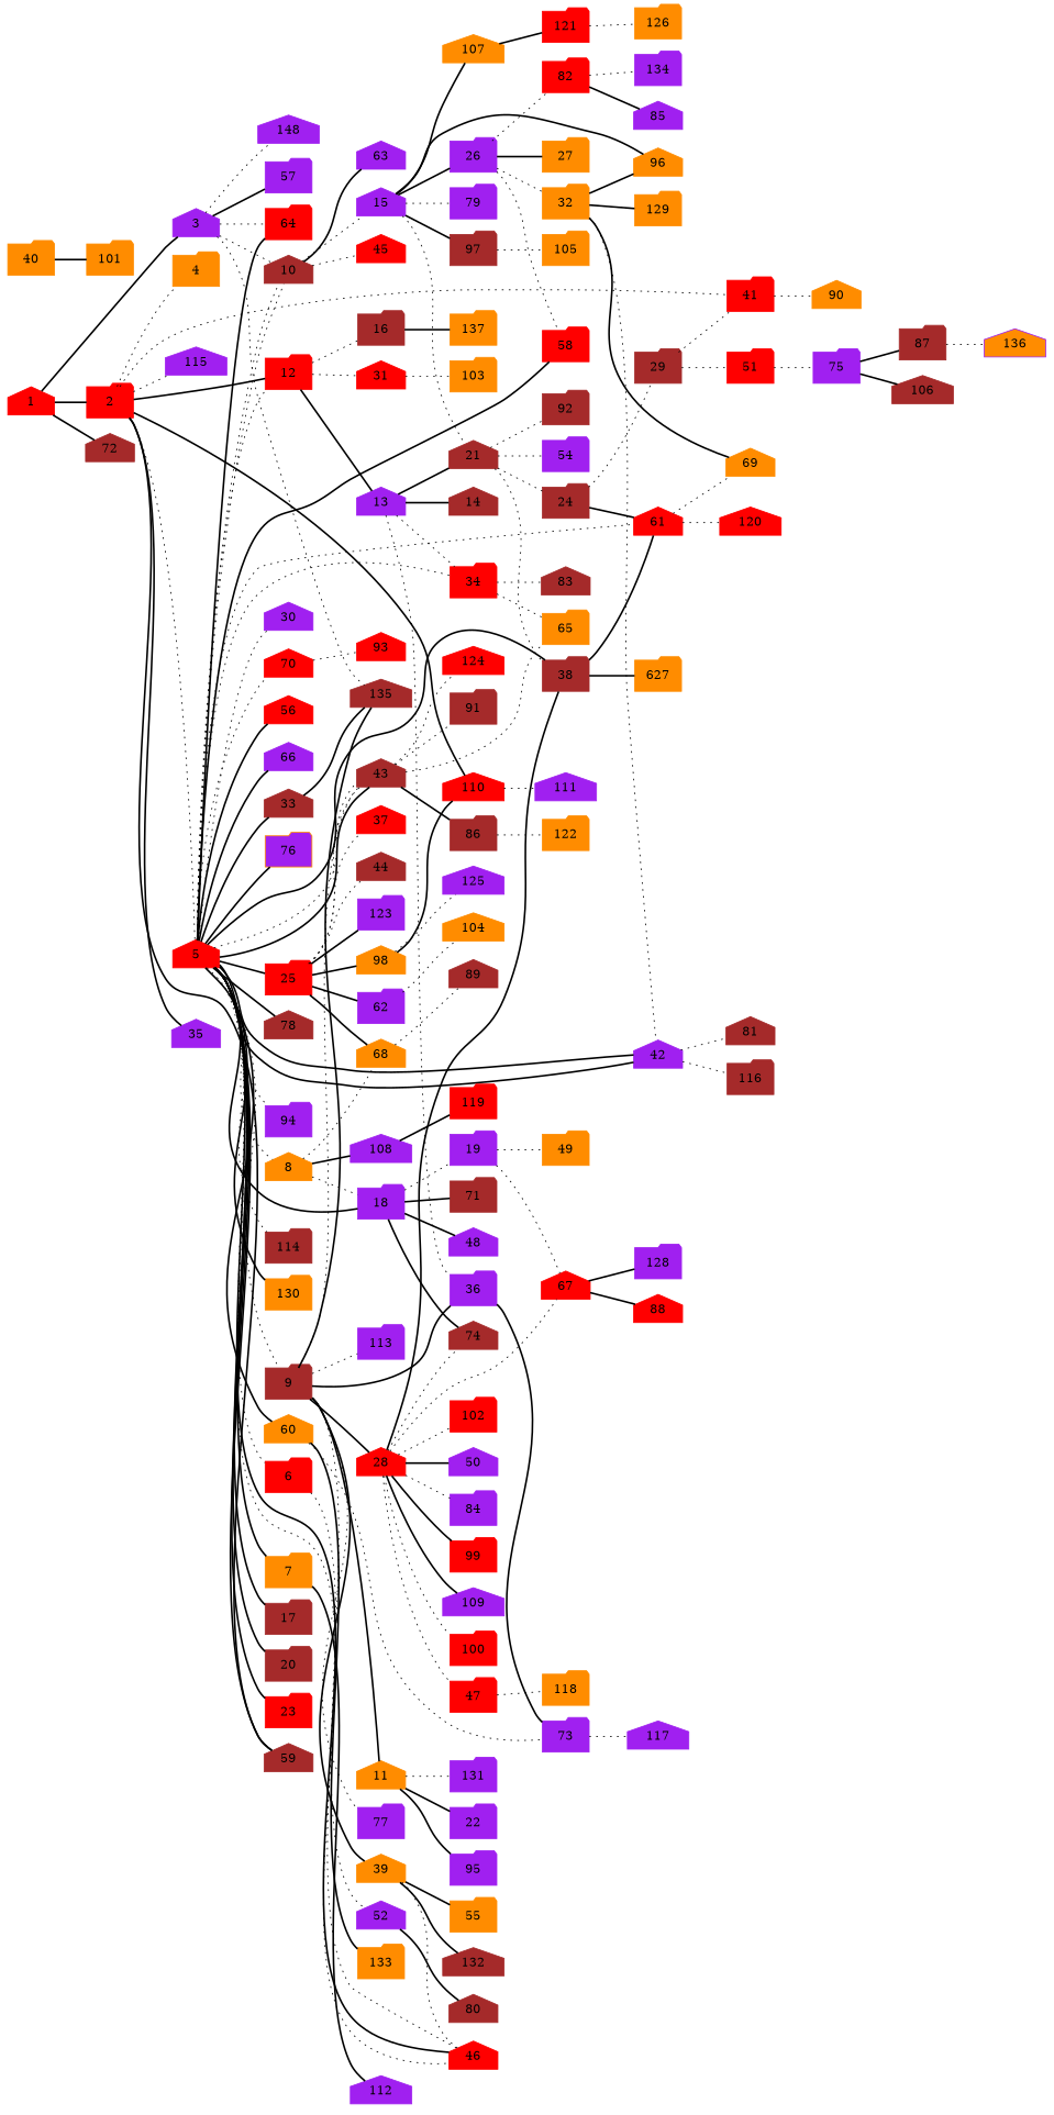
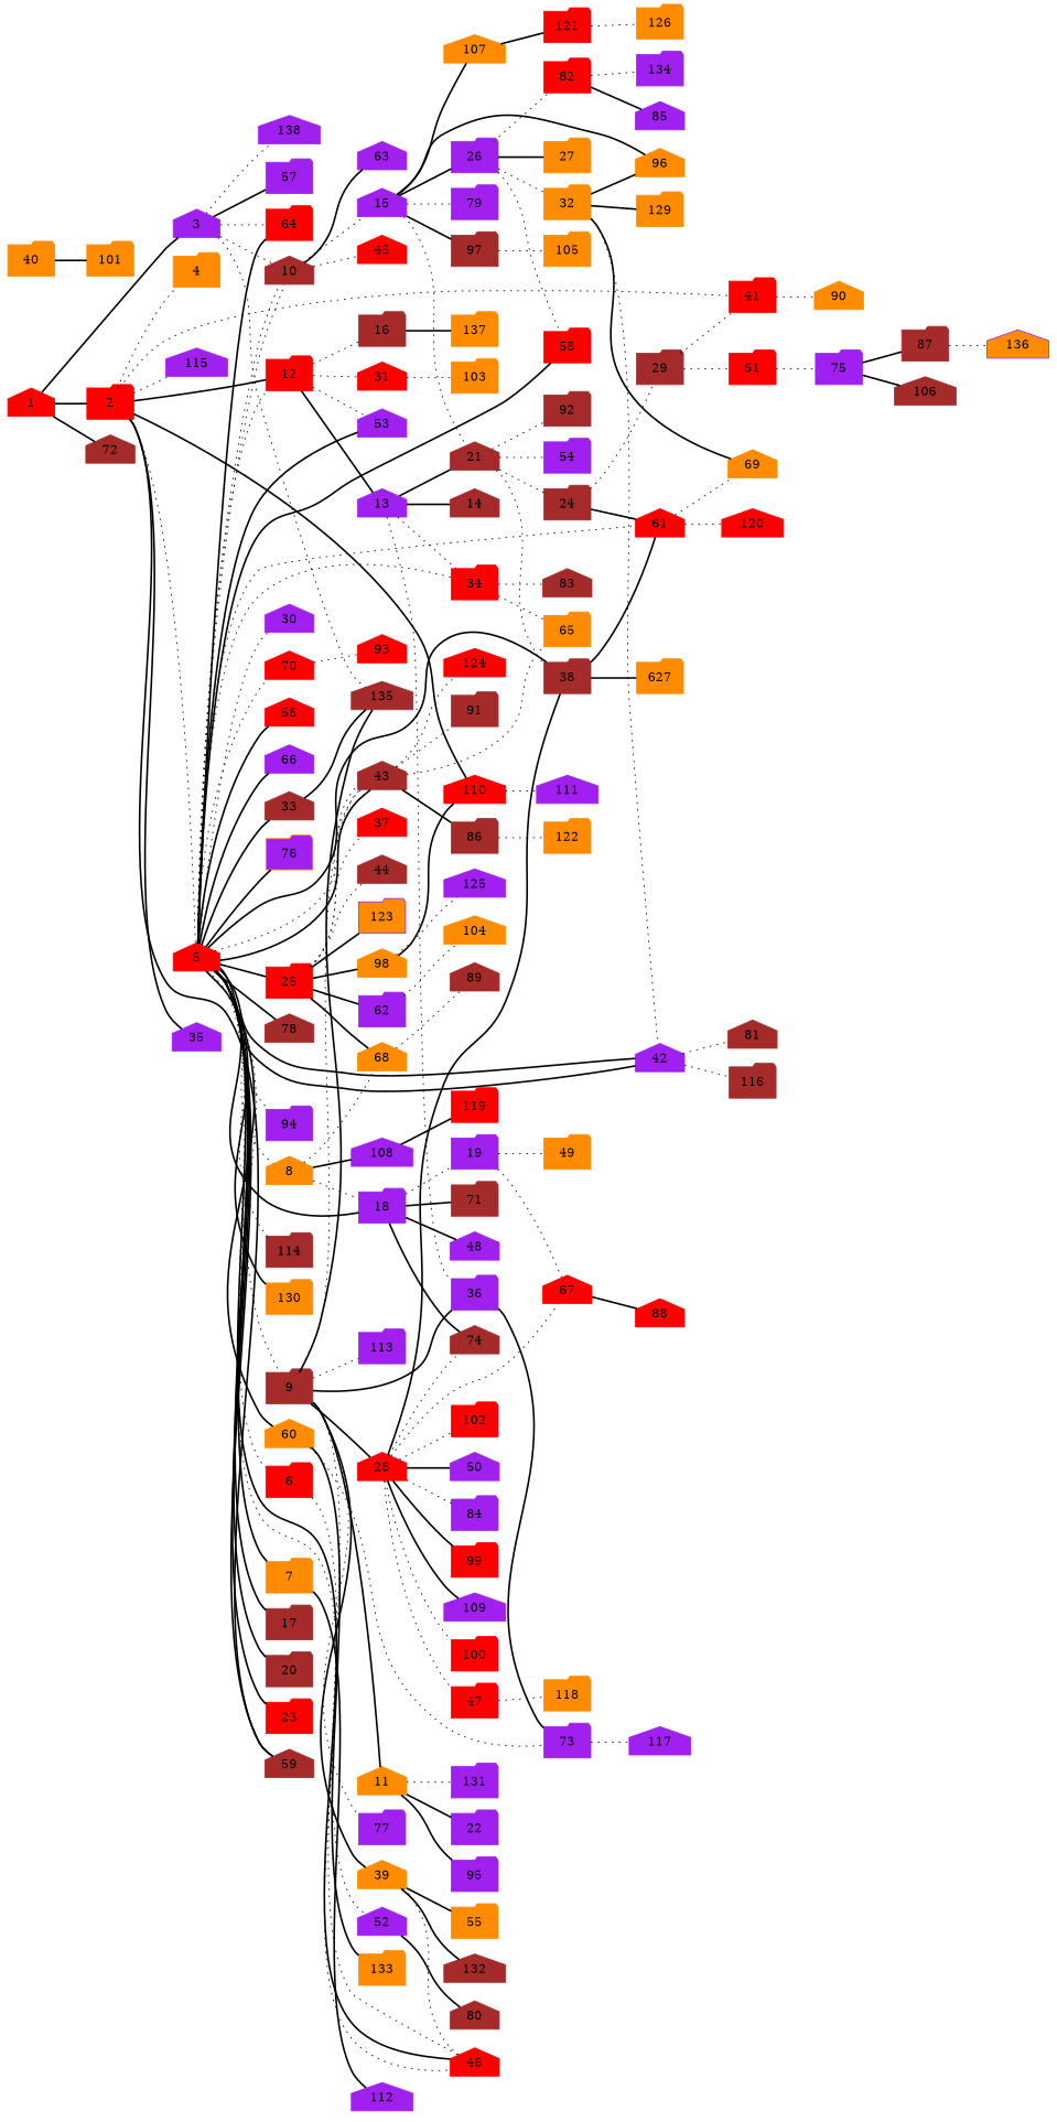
  graph {
    rankdir=LR
    node [color=purple shape=folder style=filled]
    edge [style=dotted]
    1 [color=red shape=house]
    2 [color=red]
    3 [shape=house]
    72 [color=brown shape=house]
    4 [color=darkorange]
    5 [color=red shape=house]
    12 [color=red]
    35 [shape=house]
    41 [color=red]
    59 [color=brown shape=house]
    110 [color=red shape=house]
    115 [shape=house]
    10 [color=brown shape=house]
    57
    64 [color=red]
    135 [color=brown shape=house]
-   138 [shape=house label=148]
+   138 [shape=house]
    6 [color=red]
    7 [color=darkorange]
    8 [color=darkorange shape=house]
    9 [color=brown]
    17 [color=brown]
    18
    20 [color=brown]
    23 [color=red]
    25 [color=red]
    30 [shape=house]
    33 [color=brown shape=house]
    34 [color=red]
    38 [color=brown]
    42 [shape=house]
    43 [color=brown shape=house]
    46 [color=red shape=house]
+   53 [shape=house]
    56 [color=red shape=house]
    58 [color=red]
    60 [color=darkorange shape=house]
    61 [color=red shape=house]
    66 [shape=house]
    70 [color=red shape=house]
    76 [color=darkorange fillcolor=purple]
    78 [color=brown shape=house]
    94
    114 [color=brown]
    130 [color=darkorange]
    13 [shape=house]
    16 [color=brown]
    31 [color=red shape=house]
    90 [color=darkorange shape=house]
    111 [shape=house]
    15 [shape=house]
    45 [color=red shape=house]
    63 [shape=house]
    112 [shape=house]
    68 [color=darkorange shape=house]
    108 [shape=house]
    11 [color=darkorange shape=house]
    28 [color=red shape=house]
    36
    39 [color=darkorange shape=house]
    52 [shape=house]
    77
    113
    19
    48 [shape=house]
    71 [color=brown]
    74 [color=brown shape=house]
    37 [color=red shape=house]
    44 [color=brown shape=house]
    62
    98 [color=darkorange shape=house]
-   123
+   123 [fillcolor=darkorange]
    65 [color=darkorange]
    83 [color=brown shape=house]
    n75 [color=darkorange label=627]
    81 [color=brown shape=house]
    116 [color=brown]
    86 [color=brown]
    91 [color=brown]
    124 [color=red shape=house]
    73
    133 [color=darkorange]
    69 [color=darkorange shape=house]
    120 [color=red shape=house]
    93 [color=red shape=house]
    89 [color=brown shape=house]
    119 [color=red]
    22
    95
    131
    109 [shape=house]
    67 [color=red shape=house]
    47 [color=red]
    50 [shape=house]
    84
    99 [color=red]
    100 [color=red]
    102 [color=red]
    55 [color=darkorange]
    132 [color=brown shape=house]
    80 [color=brown shape=house]
    21 [color=brown shape=house]
    26
    79
    96 [color=darkorange shape=house]
    97 [color=brown]
    107 [color=darkorange shape=house]
    14 [color=brown shape=house]
    137 [color=darkorange]
    103 [color=darkorange]
    24 [color=brown]
    54
    92 [color=brown]
    27 [color=darkorange]
    32 [color=darkorange]
    82 [color=red]
    105 [color=darkorange]
    121 [color=red]
    49 [color=darkorange]
    40 [color=darkorange]
    101 [color=darkorange]
    88 [color=red shape=house]
-   128
    117 [shape=house]
    29 [color=brown]
    51 [color=red]
    104 [color=darkorange shape=house]
    125 [shape=house]
    129 [color=darkorange]
    85 [shape=house]
    134
    118 [color=darkorange]
    75
    122 [color=darkorange]
    87 [color=brown]
    106 [color=brown shape=house]
    136 [fillcolor=darkorange shape=house]
    126 [color=darkorange]
    1 -- 2 [style=bold]
    1 -- 3 [style=bold]
    1 -- 72 [style=bold]
    2 -- 4
    2 -- 5
    2 -- 12 [style=bold]
    2 -- 35 [style=bold]
    2 -- 41
    2 -- 59 [style=bold]
    2 -- 110 [style=bold]
    2 -- 115
    3 -- 10
    3 -- 57 [style=bold]
    3 -- 64
    3 -- 135
    3 -- 138
    5 -- 12
    5 -- 59 [style=bold]
    5 -- 10
    5 -- 10
    5 -- 64 [style=bold]
    5 -- 6
    5 -- 7 [style=bold]
    5 -- 8
    5 -- 9
    5 -- 17 [style=bold]
    5 -- 18 [style=bold]
    5 -- 20 [style=bold]
    5 -- 23 [style=bold]
    5 -- 25 [style=bold]
    5 -- 30
    5 -- 33 [style=bold]
    5 -- 34
    5 -- 38 [style=bold]
    5 -- 42 [style=bold]
    5 -- 42 [style=bold]
    5 -- 43 [style=bold]
    5 -- 43
    5 -- 46
    5 -- 46 [style=bold]
+   5 -- 53 [style=bold]
    5 -- 56 [style=bold]
    5 -- 58 [style=bold]
    5 -- 60 [style=bold]
    5 -- 61
    5 -- 66 [style=bold]
    5 -- 70
    5 -- 76 [style=bold]
    5 -- 78 [style=bold]
    5 -- 94
    5 -- 114
    5 -- 130 [style=bold]
+   12 -- 53
    12 -- 13 [style=bold]
    12 -- 16
    12 -- 31
    41 -- 90
    110 -- 111
    10 -- 15
    10 -- 45
    10 -- 63 [style=bold]
    6 -- 46
    7 -- 112 [style=bold]
    8 -- 18
    8 -- 68
    8 -- 108 [style=bold]
    9 -- 135 [style=bold]
    9 -- 43
    9 -- 11 [style=bold]
    9 -- 28 [style=bold]
    9 -- 36 [style=bold]
    9 -- 39 [style=bold]
    9 -- 52
    9 -- 77
    9 -- 113
    18 -- 19
    18 -- 48 [style=bold]
    18 -- 71 [style=bold]
    18 -- 74 [style=bold]
    25 -- 43
    25 -- 68 [style=bold]
    25 -- 37
    25 -- 44
    25 -- 62 [style=bold]
    25 -- 98 [style=bold]
    25 -- 123 [style=bold]
    33 -- 135 [style=bold]
    34 -- 65
    34 -- 83
    38 -- 61 [style=bold]
    38 -- n75 [style=bold]
    42 -- 81
    42 -- 116
    43 -- 65
    43 -- 86 [style=bold]
    43 -- 91
    43 -- 124
    60 -- 73
    60 -- 133 [style=bold]
    61 -- 69
    61 -- 120
    70 -- 93
    13 -- 34
    13 -- 36
    13 -- 21 [style=bold]
    13 -- 14 [style=bold]
    16 -- 137 [style=bold]
    31 -- 103
    15 -- 21
    15 -- 26 [style=bold]
    15 -- 79
    15 -- 96 [style=bold]
    15 -- 97 [style=bold]
    15 -- 107 [style=bold]
    68 -- 89
    108 -- 119 [style=bold]
    11 -- 22 [style=bold]
    11 -- 95 [style=bold]
    11 -- 131
    28 -- 38 [style=bold]
    28 -- 74
    28 -- 109 [style=bold]
    28 -- 67
    28 -- 47
    28 -- 50 [style=bold]
    28 -- 84
    28 -- 99 [style=bold]
    28 -- 100
    28 -- 102
    36 -- 73 [style=bold]
    39 -- 46
    39 -- 55 [style=bold]
    39 -- 132 [style=bold]
    52 -- 80 [style=bold]
    19 -- 67
    19 -- 49
    62 -- 104
    98 -- 110 [style=bold]
    98 -- 125
    86 -- 122
    73 -- 117
    67 -- 88 [style=bold]
-   67 -- 128 [style=bold]
    47 -- 118
    21 -- 38
    21 -- 24
    21 -- 54
    21 -- 92
    26 -- 58
    26 -- 27 [style=bold]
    26 -- 32
    26 -- 82
    97 -- 105
    107 -- 121 [style=bold]
    24 -- 61 [style=bold]
    24 -- 29
    32 -- 42
    32 -- 69 [style=bold]
    32 -- 96 [style=bold]
    32 -- 129 [style=bold]
    82 -- 85 [style=bold]
    82 -- 134
    121 -- 126
    40 -- 101 [style=bold]
    29 -- 41
    29 -- 51
    51 -- 75
    75 -- 87 [style=bold]
    75 -- 106 [style=bold]
    87 -- 136
  }
